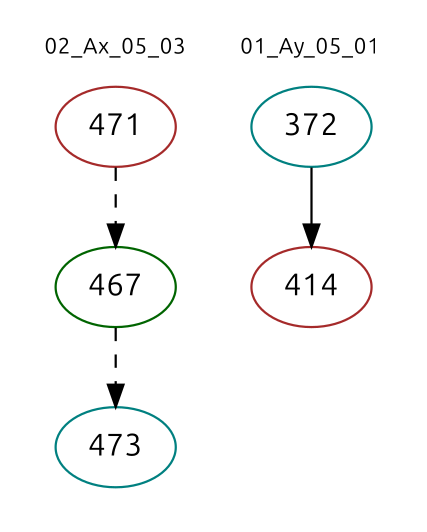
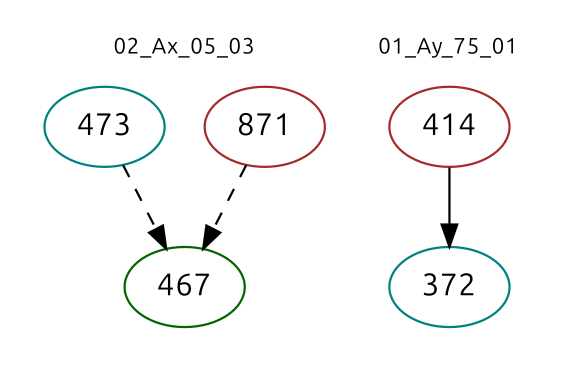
  digraph {
    fontname=Ubuntu
    node [color=brown fontname=Ubuntu]
    edge [color=black fontname=Ubuntu style=dashed]
-   n1 [label=471]
+   n1 [label=871]
    n2 [color=darkgreen label=467]
    n3 [color=teal label=473]
    n4 [color=teal label=372]
    n5 [label=414]
    subgraph cluster_1 {
      color=white
      fontsize=10
      label="02_Ax_05_03"
      n1
      n2
      n3
    }
    subgraph cluster_2 {
      color=white
      fontsize=10
-     label="01_Ay_05_01"
+     label="01_Ay_75_01"
      n4
      n5
    }
    n1 -> n2
-   n2 -> n3
-   n4 -> n5 [style=solid]
+   n3 -> n2
+   n5 -> n4 [style=solid]
  }
